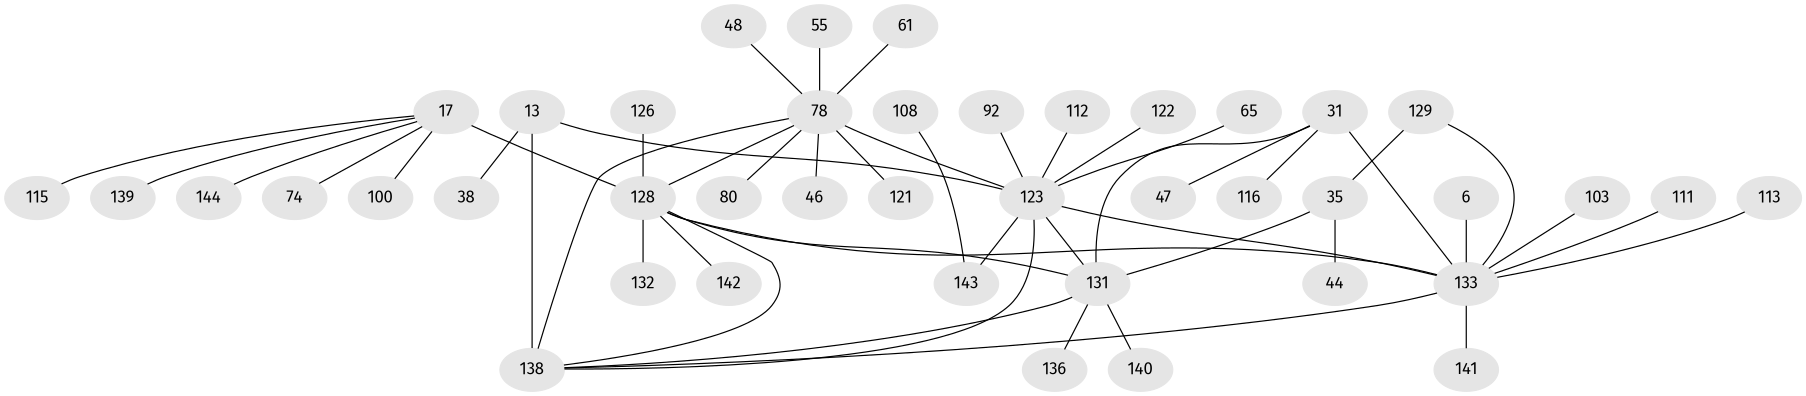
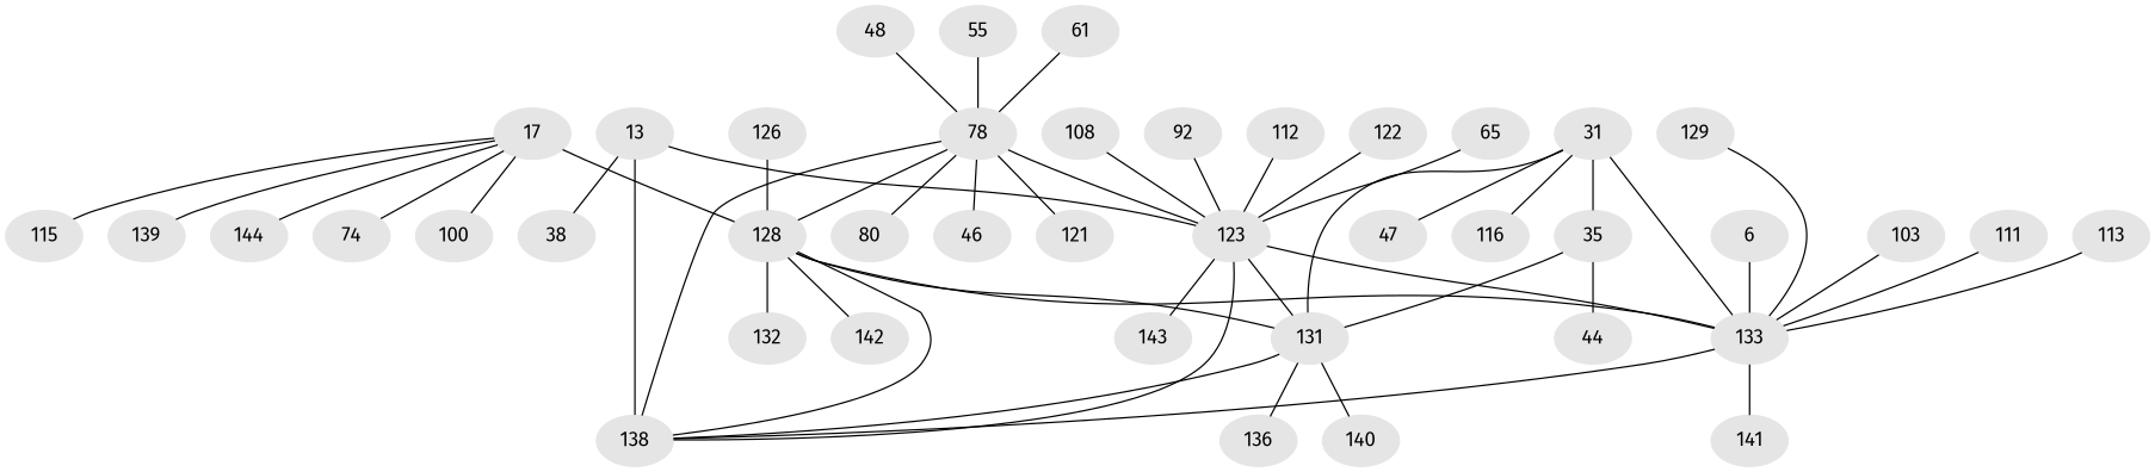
  graph {
    fontname="Fira Sans"
    node [color=gray90 fontname="Fira Sans" style=filled]
    edge [fontname="Fira Sans"]
    6 [super="+1"]
    133 [super="+117+7+71+51+60+3+50+63+64+87"]
    138 [super="+137"]
    141 [super="+120"]
    13 [super="+8"]
    38
    123 [super="+107+90+106+42+46+57"]
    131 [super="+84+36+79+95+124"]
    143
    17 [super="+15"]
    74
    100
    115 [super="+98"]
    128 [super="+81+83+89+93+97+101+114+118"]
    139
    144
    132
    142 [super="+104"]
    31 [super="+30"]
    35 [super="+34"]
    47
    116
    n23 [label=44]
    136
    140
    78 [super="+41"]
    80
    n28 [label=46]
    121
    48
    55
    61
    65
    92
    103
    108
    111 [super="+109"]
    112
    113
    122
    126
    129
    6 -- 133 [weight=10]
    133 -- 138
    133 -- 141
    13 -- 138 [weight=10]
    13 -- 38
    13 -- 123
    123 -- 133 [weight=5]
    123 -- 138
    123 -- 131 [weight=2]
    123 -- 143
    131 -- 138
    131 -- 136
    131 -- 140
    17 -- 74
    17 -- 100
    17 -- 115
    17 -- 128 [weight=10]
    17 -- 139
    17 -- 144
    128 -- 133 [weight=2]
    128 -- 138 [weight=2]
    128 -- 131
    128 -- 132
    128 -- 142
    31 -- 133 [weight=2]
    31 -- 131 [weight=6]
-   129 -- 35 [weight=4]
+   31 -- 35 [weight=4]
    31 -- 47
    31 -- 116
    35 -- 131 [weight=6]
    35 -- n23
    78 -- 138
    78 -- 123 [weight=13]
    78 -- 128 [weight=2]
    78 -- 80
    78 -- n28
    78 -- 121
    48 -- 78
    55 -- 78
    61 -- 78
    65 -- 123
    92 -- 123
    103 -- 133
-   108 -- 143
+   108 -- 123
    111 -- 133
    112 -- 123
    113 -- 133
    122 -- 123
    126 -- 128
    129 -- 133
  }
